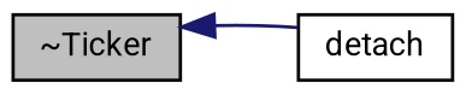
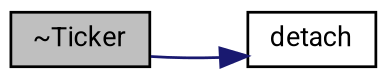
  digraph {
    rankdir=LR
    fontname=Roboto
    node [color=black fontname=Roboto fontsize=10 shape=record style=filled]
    n1 [fillcolor=grey75 fontcolor=black height=0.2 label="~Ticker" width=0.4]
    n2 [fillcolor=white height=0.2 label=detach width=0.4]
-   n2 -> n1 [color=midnightblue fontname=Roboto fontsize=10 labelfontname=Helvetica labelfontsize=10 style=solid]
+   n1 -> n2 [color=midnightblue fontname=Roboto fontsize=10 labelfontname=Helvetica labelfontsize=10 style=solid]
  }
